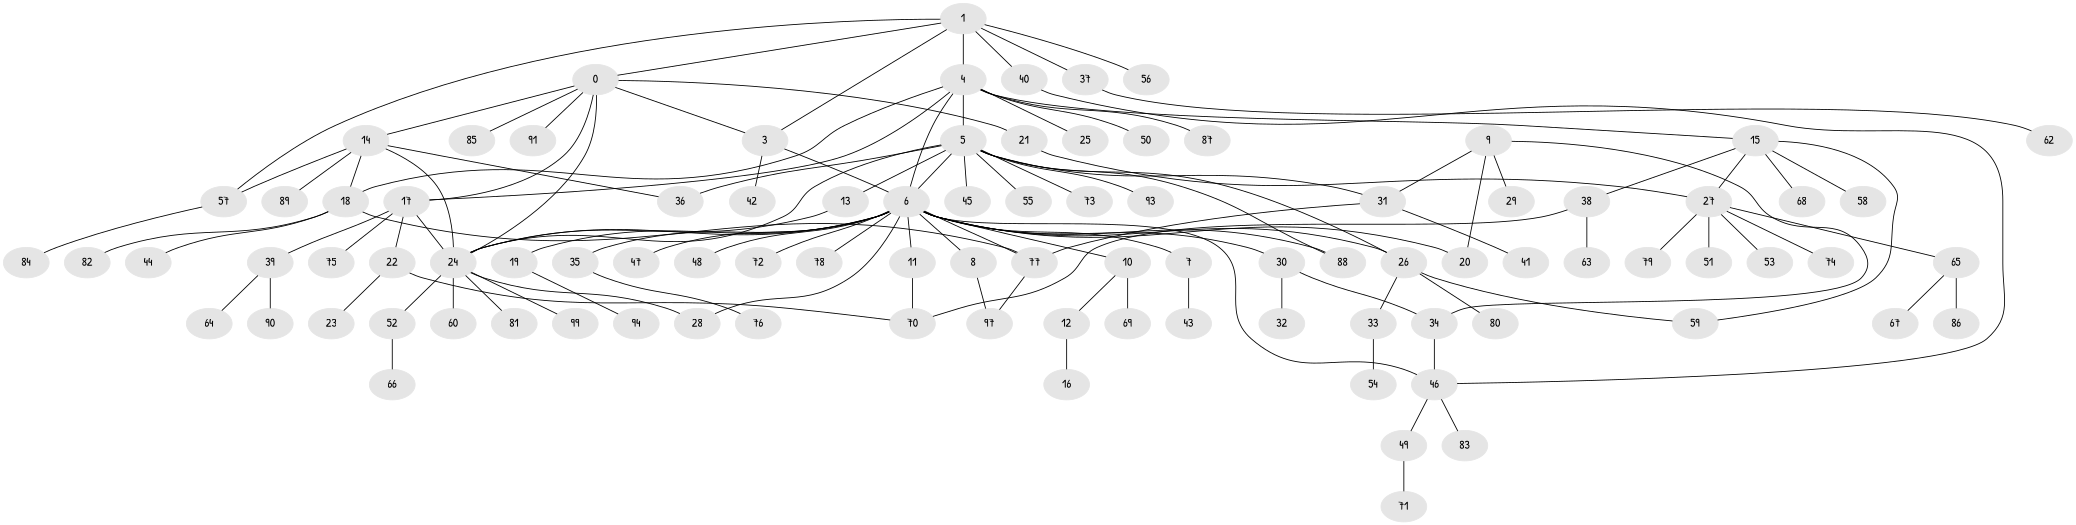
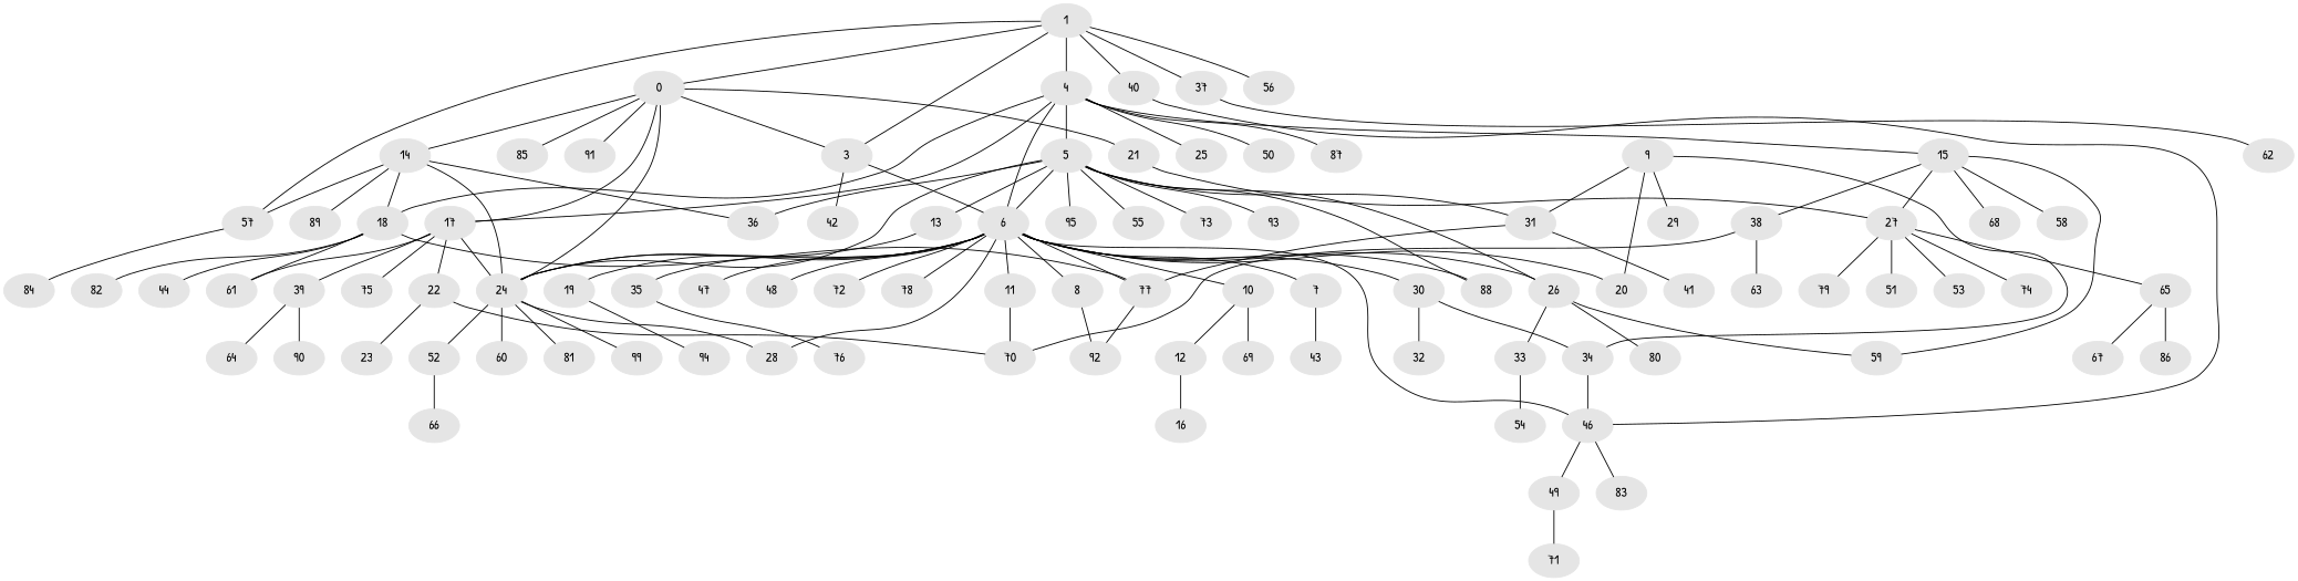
  graph {
    fontname="Patrick Hand"
    node [color=gray90 fontname="Patrick Hand" style=filled]
    edge [fontname="Patrick Hand"]
    n1 [label=0]
    1
    3
    4
    37
    40
    56
    57
    14
    17
    21
    24
    85
    91
    6
    42
    5
    15
    18
    25
    50
    87
    62
    46
    84
    36
    89
    22
    39
+   61
    75
    27
    28
    52
    60
    81
    n37 [label=99]
    26
    88
    7
    8
    10
    11
    19
    30
    35
    47
    48
    72
    77
    78
    20
    13
    31
-   45
+   45 [label=95]
    55
    73
    93
    38
    58
    59
    68
    44
    82
    33
    80
    41
    43
-   92 [label=97]
+   92
    9
    29
    34
    12
    69
    70
    94
    32
    76
    49
    83
    16
    51
    53
    65
    74
    79
    63
    23
    64
    90
    66
    54
    67
    86
    71
    n1 -- 3
    n1 -- 14
    n1 -- 17
    n1 -- 21
    n1 -- 24
    n1 -- 85
    n1 -- 91
    1 -- n1
    1 -- 3
    1 -- 4
    1 -- 37
    1 -- 40
    1 -- 56
    1 -- 57
    3 -- 6
    3 -- 42
    4 -- 17
    4 -- 6
    4 -- 5
    4 -- 15
    4 -- 18
    4 -- 25
    4 -- 50
    4 -- 87
    37 -- 62
    40 -- 46
    57 -- 84
    14 -- 57
    14 -- 24
    14 -- 18
    14 -- 36
    14 -- 89
    17 -- 24
    17 -- 22
    17 -- 39
+   17 -- 61
    17 -- 75
    21 -- 27
    24 -- 28
    24 -- 52
    24 -- 60
    24 -- 81
    24 -- n37
    6 -- 24
    6 -- 46
    6 -- 28
    6 -- 26
    6 -- 88
    6 -- 7
    6 -- 8
    6 -- 10
    6 -- 11
    6 -- 19
    6 -- 30
    6 -- 35
    6 -- 47
    6 -- 48
    6 -- 72
    6 -- 77
    6 -- 78
    6 -- 20
    5 -- 24
    5 -- 6
    5 -- 36
    5 -- 26
    5 -- 88
    5 -- 13
    5 -- 31
    5 -- 45
    5 -- 55
    5 -- 73
    5 -- 93
    15 -- 27
    15 -- 38
    15 -- 58
    15 -- 59
    15 -- 68
+   18 -- 61
    18 -- 77
    18 -- 44
    18 -- 82
    46 -- 49
    46 -- 83
    22 -- 70
    22 -- 23
    39 -- 64
    39 -- 90
    27 -- 51
    27 -- 53
    27 -- 65
    27 -- 74
    27 -- 79
    52 -- 66
    26 -- 59
    26 -- 33
    26 -- 80
    7 -- 43
    8 -- 92
    10 -- 12
    10 -- 69
    11 -- 70
    19 -- 94
    30 -- 34
    30 -- 32
    35 -- 76
    77 -- 92
    13 -- 24
    31 -- 77
    31 -- 41
    38 -- 70
    38 -- 63
    33 -- 54
    9 -- 20
    9 -- 31
    9 -- 29
    9 -- 34
    34 -- 46
    12 -- 16
    49 -- 71
    65 -- 67
    65 -- 86
  }
